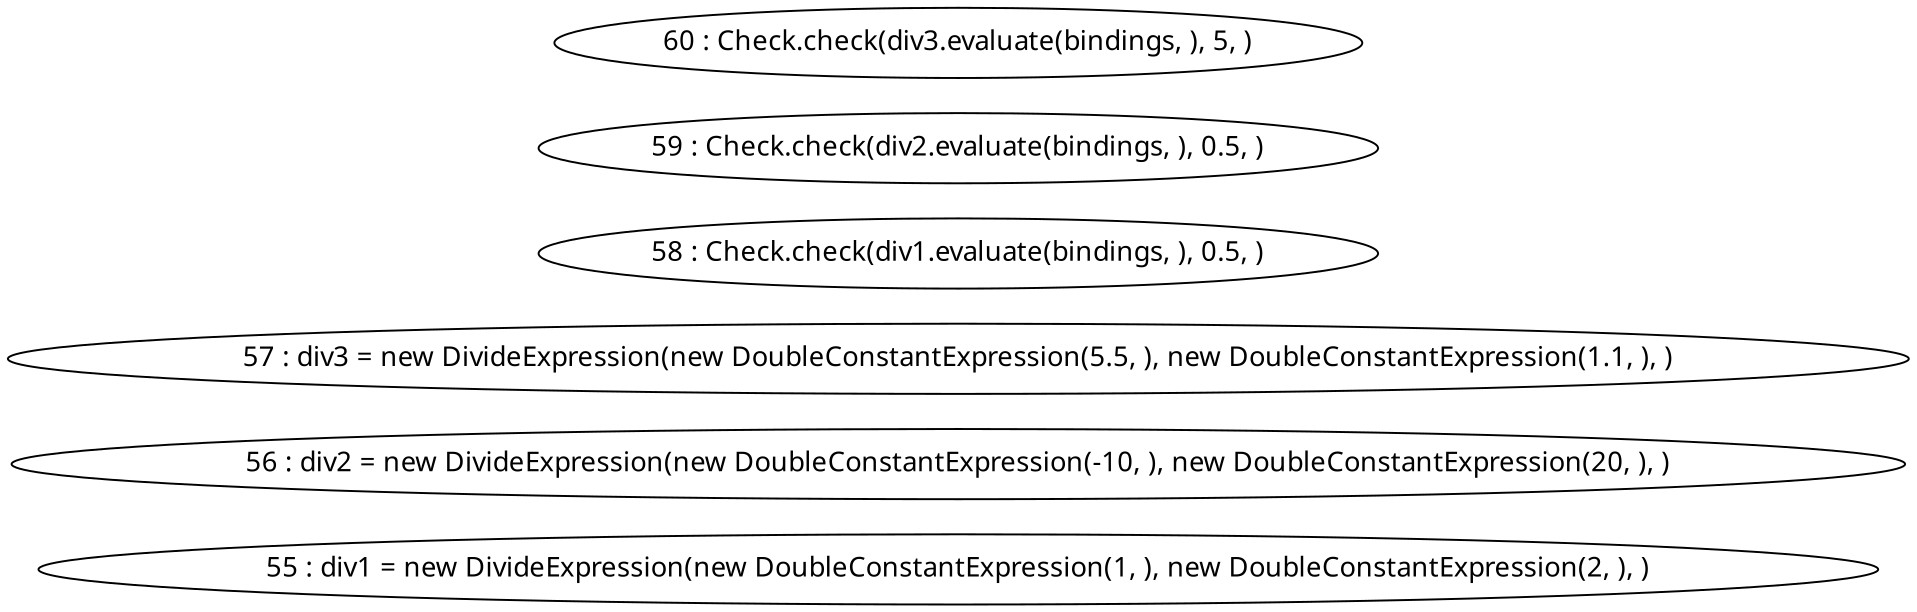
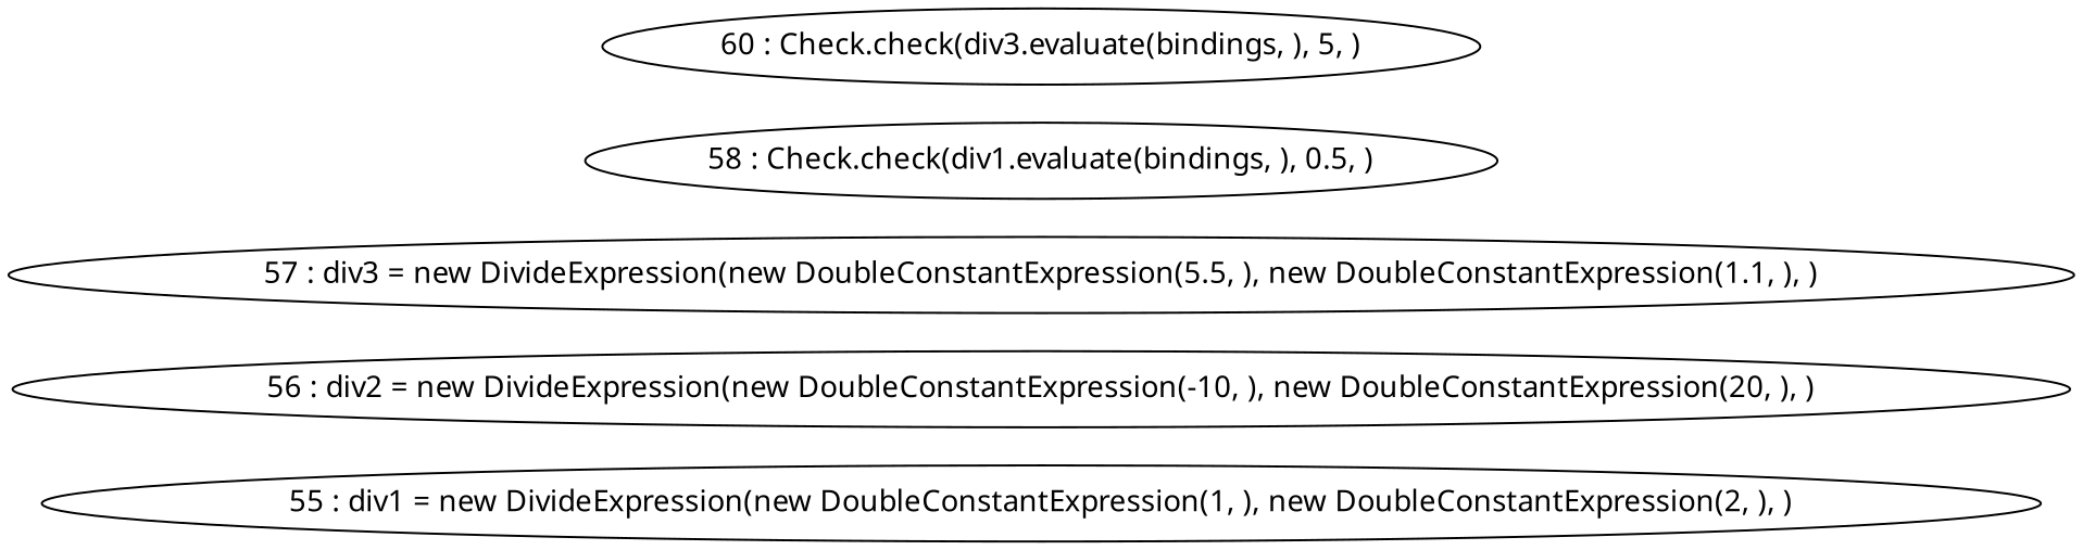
  digraph {
    rankdir=LR
    fontname="Noto Sans"
    node [fontname="Noto Sans"]
    "55 : div1 = new DivideExpression(new DoubleConstantExpression(1, ), new DoubleConstantExpression(2, ), )"
    "56 : div2 = new DivideExpression(new DoubleConstantExpression(-10, ), new DoubleConstantExpression(20, ), )"
    "57 : div3 = new DivideExpression(new DoubleConstantExpression(5.5, ), new DoubleConstantExpression(1.1, ), )"
    "58 : Check.check(div1.evaluate(bindings, ), 0.5, )"
-   "59 : Check.check(div2.evaluate(bindings, ), 0.5, )"
    "60 : Check.check(div3.evaluate(bindings, ), 5, )"
  }
